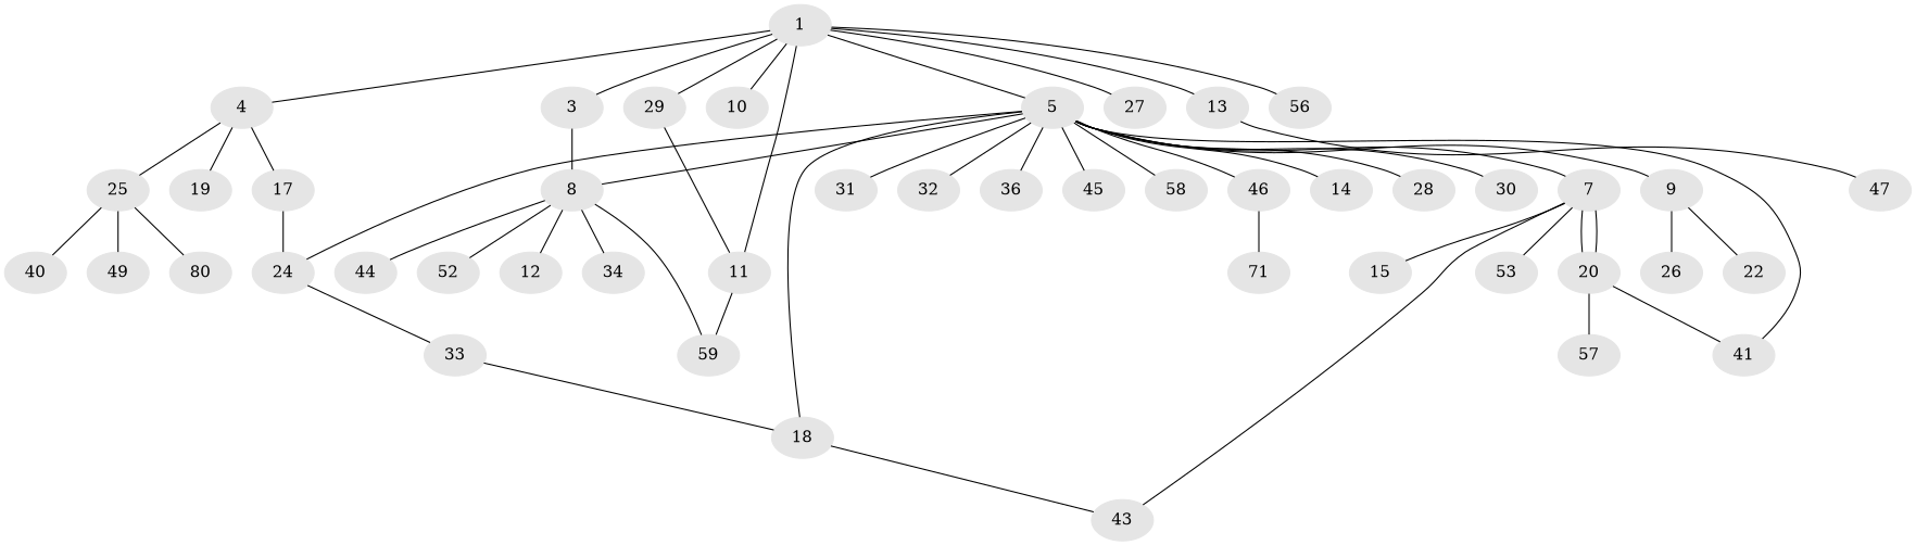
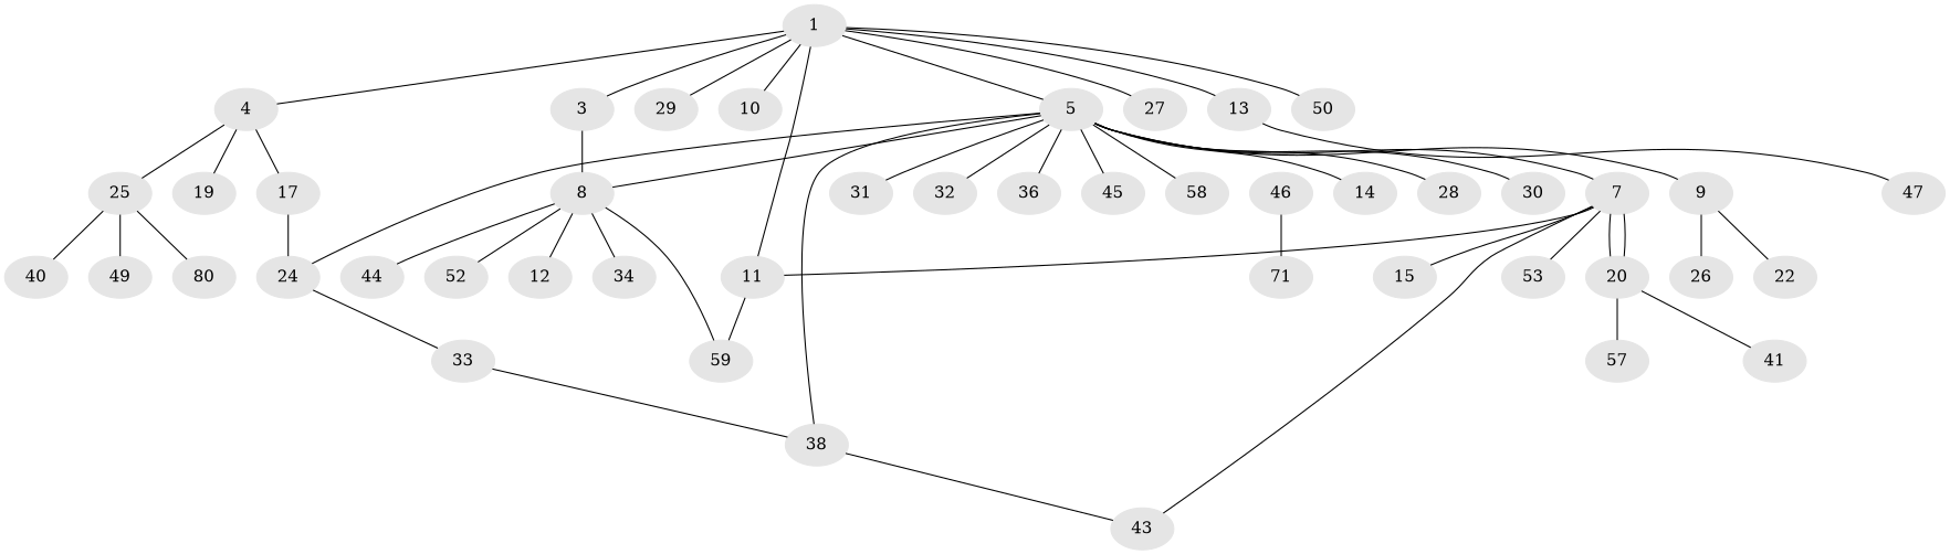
  graph {
    node [color=gray90 style=filled]
    1 [super="+2"]
    3
    4 [super="+16"]
    5 [super="+6"]
    10
    11 [super="+35"]
    13
    27
    29
-   56
+   56 [label=50]
    8 [super="+23"]
    17 [super="+42"]
    25 [super="+37"]
    n14 [label=19]
    41 [super="+48"]
    7 [super="+19"]
    9 [super="+18"]
    14
    24 [super="+61"]
    28
    30
    31
    32
    36
-   38 [super="+57" label=18]
+   38 [super="+57"]
    45
    46 [super="+54"]
    58
    59
    47
    12
    34
    44
    52
    40 [super="+60"]
    49
    n37 [label=80]
    15
    20 [super="+21"]
    53
    43
    22
    26
    33
    n45 [label=71]
    n46 [label=57]
    1 -- 3
    1 -- 4
    1 -- 5
    1 -- 10
    1 -- 11
    1 -- 13
    1 -- 27
    1 -- 29
    1 -- 56
    3 -- 8
    4 -- 17
    4 -- 25
    4 -- n14
    5 -- 8
-   5 -- 41
    5 -- 7
    5 -- 9
    5 -- 14
    5 -- 24
    5 -- 28
    5 -- 30
    5 -- 31
    5 -- 32
    5 -- 36
    5 -- 38
    5 -- 45
-   5 -- 46
    5 -- 58
    11 -- 59
    13 -- 47
    8 -- 59
    8 -- 12
    8 -- 34
    8 -- 44
    8 -- 52
    17 -- 24
    25 -- 40
    25 -- 49
    25 -- n37
-   29 -- 11
+   7 -- 11
    7 -- 15
    7 -- 20
    7 -- 20
    7 -- 53
    7 -- 43
    9 -- 22
    9 -- 26
    24 -- 33
    38 -- 43
    46 -- n45
    20 -- 41
    20 -- n46
    33 -- 38
  }
